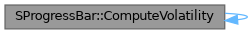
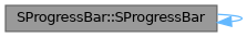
  digraph {
    rankdir=TB
-   n1 [color=gray40 fillcolor=grey60 fontcolor=black fontname=Helvetica fontsize=10 height=0.2 label="SProgressBar::ComputeVolatility" shape=box style=filled width=0.4]
+   n1 [color=gray40 fillcolor=grey60 fontcolor=black fontname=Helvetica fontsize=10 height=0.2 label="SProgressBar::SProgressBar" shape=box style=filled width=0.4]
    n1 -> n1 [color=steelblue1 fontname=Helvetica fontsize=10 labelfontname=Helvetica labelfontsize=10 style=solid]
  }
